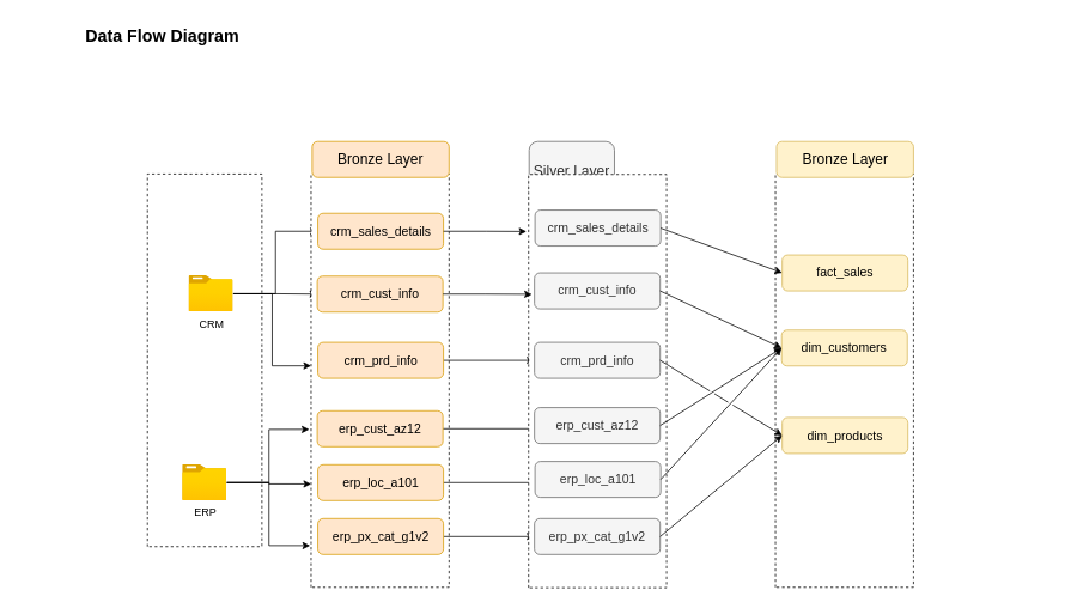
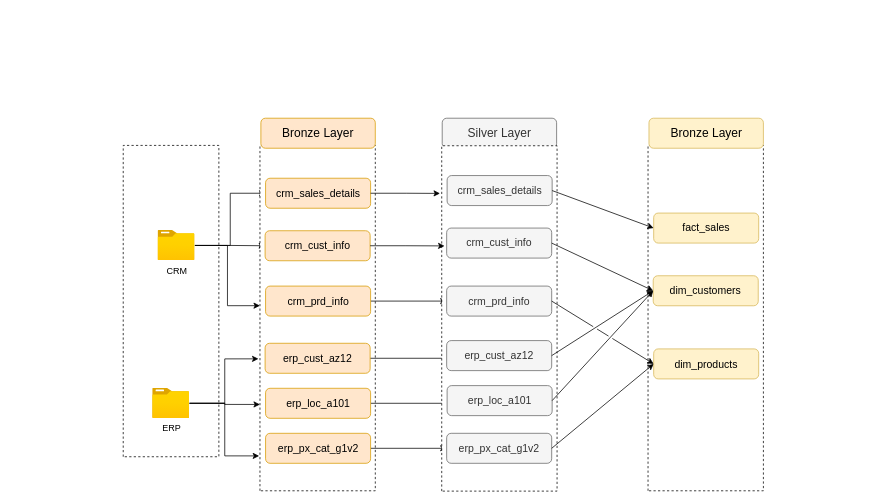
  <mxCell id="0" />
  <mxCell id="1" parent="0" />
- <mxCell id="2" value="&lt;b&gt;&lt;font style=&quot;font-size: 19px;&quot;&gt;Data Flow Diagram&lt;/font&gt;&lt;/b&gt;" style="text;html=1;align=center;verticalAlign=middle;resizable=0;points=[];autosize=1;strokeColor=none;fillColor=none;" parent="1" vertex="1"><mxGeometry x="85" y="20" width="190" height="40" as="geometry" /></mxCell>
  <mxCell id="3" value="" style="rounded=0;whiteSpace=wrap;html=1;rotation=-90;fillColor=none;dashed=1;" parent="1" vertex="1"><mxGeometry x="20" y="337" width="415" height="127.5" as="geometry" /></mxCell>
  <mxCell id="4" value="" style="edgeStyle=orthogonalEdgeStyle;rounded=0;orthogonalLoop=1;jettySize=auto;html=1;" parent="1" source="6" target="12" edge="1"><mxGeometry relative="1" as="geometry" /></mxCell>
  <mxCell id="5" style="edgeStyle=orthogonalEdgeStyle;rounded=0;orthogonalLoop=1;jettySize=auto;html=1;entryX=0;entryY=0.5;entryDx=0;entryDy=0;" parent="1" source="6" target="11" edge="1"><mxGeometry relative="1" as="geometry" /></mxCell>
  <mxCell id="6" value="CRM&lt;div&gt;&lt;br&gt;&lt;/div&gt;" style="image;aspect=fixed;html=1;points=[];align=center;fontSize=12;image=img/lib/azure2/general/Folder_Blank.svg;" parent="1" vertex="1"><mxGeometry x="210" y="306.57" width="49.29" height="40" as="geometry" /></mxCell>
  <mxCell id="7" style="edgeStyle=orthogonalEdgeStyle;rounded=0;orthogonalLoop=1;jettySize=auto;html=1;entryX=0.25;entryY=0;entryDx=0;entryDy=0;" parent="1" source="8" target="9" edge="1"><mxGeometry relative="1" as="geometry" /></mxCell>
  <mxCell id="8" value="&lt;div&gt;ERP&lt;/div&gt;" style="image;aspect=fixed;html=1;points=[];align=center;fontSize=12;image=img/lib/azure2/general/Folder_Blank.svg;" parent="1" vertex="1"><mxGeometry x="202.86" y="517" width="49.29" height="40" as="geometry" /></mxCell>
  <mxCell id="9" value="" style="rounded=0;whiteSpace=wrap;html=1;rotation=-90;dashed=1;" parent="1" vertex="1"><mxGeometry x="192.69" y="346.57" width="460.38" height="153.75" as="geometry" /></mxCell>
  <mxCell id="10" value="&lt;font style=&quot;font-size: 16px;&quot;&gt;Bronze Layer&lt;/font&gt;" style="rounded=1;whiteSpace=wrap;html=1;strokeColor=#d79b00;fillColor=#ffe6cc;" parent="1" vertex="1"><mxGeometry x="347.25" y="157" width="152.5" height="40" as="geometry" /></mxCell>
  <mxCell id="11" value="&lt;font style=&quot;font-size: 14px;&quot;&gt;crm_sales_details&lt;/font&gt;" style="rounded=1;whiteSpace=wrap;html=1;strokeColor=#d79b00;fillColor=#ffe6cc;" parent="1" vertex="1"><mxGeometry x="353.5" y="237" width="140" height="40" as="geometry" /></mxCell>
  <mxCell id="12" value="&lt;font style=&quot;font-size: 14px;&quot;&gt;crm_cust_info&lt;/font&gt;" style="rounded=1;whiteSpace=wrap;html=1;strokeColor=#d79b00;fillColor=#ffe6cc;" parent="1" vertex="1"><mxGeometry x="352.88" y="307" width="140" height="40" as="geometry" /></mxCell>
  <mxCell id="13" value="" style="edgeStyle=orthogonalEdgeStyle;rounded=0;orthogonalLoop=1;jettySize=auto;html=1;" parent="1" source="14" target="28" edge="1"><mxGeometry relative="1" as="geometry" /></mxCell>
  <mxCell id="14" value="&lt;font style=&quot;font-size: 14px;&quot;&gt;crm_prd_info&lt;/font&gt;" style="rounded=1;whiteSpace=wrap;html=1;strokeColor=#d79b00;fillColor=#ffe6cc;" parent="1" vertex="1"><mxGeometry x="353.5" y="380.76" width="140" height="40" as="geometry" /></mxCell>
  <mxCell id="15" value="" style="edgeStyle=orthogonalEdgeStyle;rounded=0;orthogonalLoop=1;jettySize=auto;html=1;" parent="1" source="16" target="30" edge="1"><mxGeometry relative="1" as="geometry" /></mxCell>
  <mxCell id="16" value="&lt;font style=&quot;font-size: 14px;&quot;&gt;erp_cust_az12&lt;/font&gt;" style="rounded=1;whiteSpace=wrap;html=1;strokeColor=#d79b00;fillColor=#ffe6cc;" parent="1" vertex="1"><mxGeometry x="352.88" y="457" width="140" height="40" as="geometry" /></mxCell>
  <mxCell id="17" value="" style="edgeStyle=orthogonalEdgeStyle;rounded=0;orthogonalLoop=1;jettySize=auto;html=1;" parent="1" source="18" target="31" edge="1"><mxGeometry relative="1" as="geometry" /></mxCell>
  <mxCell id="18" value="&lt;font style=&quot;font-size: 14px;&quot;&gt;erp_loc_a101&lt;/font&gt;" style="rounded=1;whiteSpace=wrap;html=1;strokeColor=#d79b00;fillColor=#ffe6cc;" parent="1" vertex="1"><mxGeometry x="353.5" y="517" width="140" height="40" as="geometry" /></mxCell>
  <mxCell id="19" value="" style="edgeStyle=orthogonalEdgeStyle;rounded=0;orthogonalLoop=1;jettySize=auto;html=1;" parent="1" source="20" target="31" edge="1"><mxGeometry relative="1" as="geometry" /></mxCell>
  <mxCell id="20" value="&lt;font style=&quot;font-size: 14px;&quot;&gt;erp_px_cat_g1v2&lt;/font&gt;" style="rounded=1;whiteSpace=wrap;html=1;strokeColor=#d79b00;fillColor=#ffe6cc;" parent="1" vertex="1"><mxGeometry x="353.5" y="577" width="140" height="40" as="geometry" /></mxCell>
  <mxCell id="21" style="edgeStyle=orthogonalEdgeStyle;rounded=0;orthogonalLoop=1;jettySize=auto;html=1;entryX=0.536;entryY=0;entryDx=0;entryDy=0;entryPerimeter=0;" parent="1" source="6" target="9" edge="1"><mxGeometry relative="1" as="geometry" /></mxCell>
  <mxCell id="22" style="edgeStyle=orthogonalEdgeStyle;rounded=0;orthogonalLoop=1;jettySize=auto;html=1;entryX=0.382;entryY=-0.013;entryDx=0;entryDy=0;entryPerimeter=0;" parent="1" source="8" target="9" edge="1"><mxGeometry relative="1" as="geometry" /></mxCell>
  <mxCell id="23" style="edgeStyle=orthogonalEdgeStyle;rounded=0;orthogonalLoop=1;jettySize=auto;html=1;entryX=0.101;entryY=-0.007;entryDx=0;entryDy=0;entryPerimeter=0;" parent="1" source="8" target="9" edge="1"><mxGeometry relative="1" as="geometry" /></mxCell>
- <mxCell id="24" value="&lt;font style=&quot;font-size: 16px;&quot;&gt;Silver Layer&lt;/font&gt;" style="rounded=1;whiteSpace=wrap;html=1;strokeColor=#666666;fillColor=#f5f5f5;fontColor=#333333;" parent="1" vertex="1"><mxGeometry x="588.94" y="157" width="95" height="65" as="geometry" /></mxCell>
+ <mxCell id="24" value="&lt;font style=&quot;font-size: 16px;&quot;&gt;Silver Layer&lt;/font&gt;" style="rounded=1;whiteSpace=wrap;html=1;strokeColor=#666666;fillColor=#f5f5f5;fontColor=#333333;" parent="1" vertex="1"><mxGeometry x="588.94" y="157" width="152.5" height="40" as="geometry" /></mxCell>
  <mxCell id="25" value="" style="rounded=0;whiteSpace=wrap;html=1;rotation=-90;dashed=1;" parent="1" vertex="1"><mxGeometry x="435" y="347" width="460.38" height="153.75" as="geometry" /></mxCell>
  <mxCell id="26" value="&lt;font style=&quot;font-size: 14px;&quot;&gt;crm_sales_details&lt;/font&gt;" style="rounded=1;whiteSpace=wrap;html=1;strokeColor=#666666;fillColor=#f5f5f5;fontColor=#333333;" parent="1" vertex="1"><mxGeometry x="595.5" y="233.44" width="140" height="40" as="geometry" /></mxCell>
  <mxCell id="27" value="&lt;font style=&quot;font-size: 14px;&quot;&gt;crm_cust_info&lt;/font&gt;" style="rounded=1;whiteSpace=wrap;html=1;strokeColor=#666666;fillColor=#f5f5f5;fontColor=#333333;" parent="1" vertex="1"><mxGeometry x="594.88" y="303.44" width="140" height="40" as="geometry" /></mxCell>
  <mxCell id="28" value="&lt;font style=&quot;font-size: 14px;&quot;&gt;crm_prd_info&lt;/font&gt;" style="rounded=1;whiteSpace=wrap;html=1;strokeColor=#666666;fillColor=#f5f5f5;fontColor=#333333;" parent="1" vertex="1"><mxGeometry x="594.88" y="380.76" width="140" height="40" as="geometry" /></mxCell>
  <mxCell id="29" value="&lt;font style=&quot;font-size: 14px;&quot;&gt;erp_cust_az12&lt;/font&gt;" style="rounded=1;whiteSpace=wrap;html=1;strokeColor=#666666;fillColor=#f5f5f5;fontColor=#333333;" parent="1" vertex="1"><mxGeometry x="594.88" y="453.44" width="140" height="40" as="geometry" /></mxCell>
  <mxCell id="30" value="&lt;font style=&quot;font-size: 14px;&quot;&gt;erp_loc_a101&lt;/font&gt;" style="rounded=1;whiteSpace=wrap;html=1;strokeColor=#666666;fillColor=#f5f5f5;fontColor=#333333;" parent="1" vertex="1"><mxGeometry x="595.5" y="513.44" width="140" height="40" as="geometry" /></mxCell>
  <mxCell id="31" value="&lt;font style=&quot;font-size: 14px;&quot;&gt;erp_px_cat_g1v2&lt;/font&gt;" style="rounded=1;whiteSpace=wrap;html=1;strokeColor=#666666;fillColor=#f5f5f5;fontColor=#333333;" parent="1" vertex="1"><mxGeometry x="594.88" y="577" width="140" height="40" as="geometry" /></mxCell>
  <mxCell id="32" style="edgeStyle=orthogonalEdgeStyle;rounded=0;orthogonalLoop=1;jettySize=auto;html=1;entryX=0.862;entryY=-0.015;entryDx=0;entryDy=0;entryPerimeter=0;" parent="1" source="11" target="25" edge="1"><mxGeometry relative="1" as="geometry" /></mxCell>
  <mxCell id="33" style="edgeStyle=orthogonalEdgeStyle;rounded=0;orthogonalLoop=1;jettySize=auto;html=1;entryX=0.71;entryY=0.024;entryDx=0;entryDy=0;entryPerimeter=0;" parent="1" source="12" target="25" edge="1"><mxGeometry relative="1" as="geometry" /></mxCell>
  <mxCell id="34" value="" style="rounded=0;whiteSpace=wrap;html=1;rotation=-90;dashed=1;" vertex="1" parent="1"><mxGeometry x="710.005" y="346.57" width="460.38" height="153.75" as="geometry" /></mxCell>
  <mxCell id="35" value="&lt;font style=&quot;font-size: 16px;&quot;&gt;Bronze Layer&lt;/font&gt;" style="rounded=1;whiteSpace=wrap;html=1;strokeColor=#d6b656;fillColor=#fff2cc;" vertex="1" parent="1"><mxGeometry x="864.565" y="157" width="152.5" height="40" as="geometry" /></mxCell>
  <mxCell id="36" value="&lt;span style=&quot;font-size: 14px;&quot;&gt;fact_sales&lt;/span&gt;" style="rounded=1;whiteSpace=wrap;html=1;strokeColor=#d6b656;fillColor=#fff2cc;" vertex="1" parent="1"><mxGeometry x="870.815" y="283.44" width="140" height="40" as="geometry" /></mxCell>
  <mxCell id="37" value="&lt;font style=&quot;font-size: 14px;&quot;&gt;dim_customers&lt;/font&gt;" style="rounded=1;whiteSpace=wrap;html=1;strokeColor=#d6b656;fillColor=#fff2cc;" vertex="1" parent="1"><mxGeometry x="870.195" y="367" width="140" height="40" as="geometry" /></mxCell>
  <mxCell id="38" value="&lt;font style=&quot;font-size: 14px;&quot;&gt;dim_products&lt;/font&gt;" style="rounded=1;whiteSpace=wrap;html=1;strokeColor=#d6b656;fillColor=#fff2cc;" vertex="1" parent="1"><mxGeometry x="870.815" y="464.5" width="140" height="40" as="geometry" /></mxCell>
  <mxCell id="39" style="edgeStyle=orthogonalEdgeStyle;rounded=0;orthogonalLoop=1;jettySize=auto;html=1;exitX=0.5;exitY=1;exitDx=0;exitDy=0;" edge="1" parent="1" source="36" target="36"><mxGeometry relative="1" as="geometry" /></mxCell>
  <mxCell id="40" value="" style="endArrow=classic;html=1;rounded=0;exitX=1;exitY=0.5;exitDx=0;exitDy=0;entryX=0;entryY=0.5;entryDx=0;entryDy=0;jumpStyle=gap;" edge="1" parent="1" source="26" target="36"><mxGeometry width="50" height="50" relative="1" as="geometry"><mxPoint x="770" y="267" as="sourcePoint" /><mxPoint x="820" y="217" as="targetPoint" /></mxGeometry></mxCell>
  <mxCell id="41" value="" style="endArrow=classic;html=1;rounded=0;exitX=1;exitY=0.5;exitDx=0;exitDy=0;entryX=0;entryY=0.5;entryDx=0;entryDy=0;jumpStyle=gap;" edge="1" parent="1" source="27" target="37"><mxGeometry width="50" height="50" relative="1" as="geometry"><mxPoint x="770" y="337" as="sourcePoint" /><mxPoint x="820" y="287" as="targetPoint" /></mxGeometry></mxCell>
  <mxCell id="42" value="" style="endArrow=classic;html=1;rounded=0;exitX=1;exitY=0.5;exitDx=0;exitDy=0;entryX=0;entryY=0.5;entryDx=0;entryDy=0;jumpStyle=gap;" edge="1" parent="1" source="29" target="37"><mxGeometry width="50" height="50" relative="1" as="geometry"><mxPoint x="790" y="407" as="sourcePoint" /><mxPoint x="925" y="471" as="targetPoint" /></mxGeometry></mxCell>
  <mxCell id="43" value="" style="endArrow=classic;html=1;rounded=0;exitX=1;exitY=0.5;exitDx=0;exitDy=0;entryX=0;entryY=0.5;entryDx=0;entryDy=0;jumpStyle=gap;" edge="1" parent="1" source="30" target="37"><mxGeometry width="50" height="50" relative="1" as="geometry"><mxPoint x="780" y="517" as="sourcePoint" /><mxPoint x="915" y="581" as="targetPoint" /></mxGeometry></mxCell>
  <mxCell id="44" value="" style="endArrow=classic;html=1;rounded=0;exitX=1;exitY=0.5;exitDx=0;exitDy=0;entryX=0;entryY=0.5;entryDx=0;entryDy=0;jumpStyle=gap;" edge="1" parent="1" source="31" target="38"><mxGeometry width="50" height="50" relative="1" as="geometry"><mxPoint x="790" y="727" as="sourcePoint" /><mxPoint x="925" y="791" as="targetPoint" /></mxGeometry></mxCell>
  <mxCell id="45" value="" style="endArrow=classic;html=1;rounded=0;exitX=1;exitY=0.5;exitDx=0;exitDy=0;entryX=0;entryY=0.5;entryDx=0;entryDy=0;jumpStyle=gap;" edge="1" parent="1" source="28" target="38"><mxGeometry width="50" height="50" relative="1" as="geometry"><mxPoint x="770" y="647" as="sourcePoint" /><mxPoint x="905" y="711" as="targetPoint" /></mxGeometry></mxCell>
